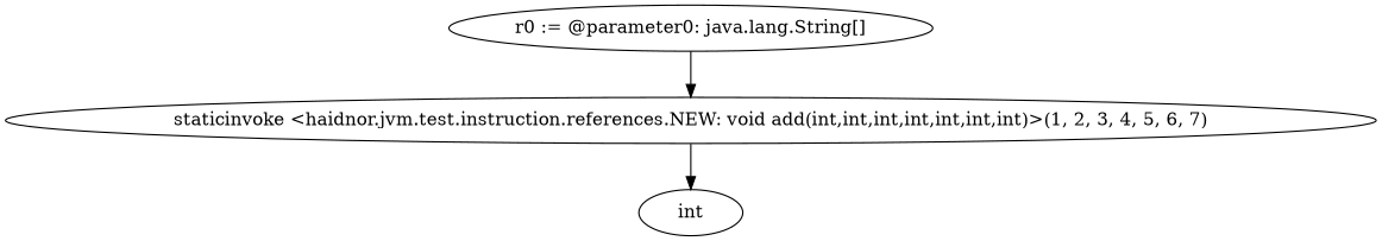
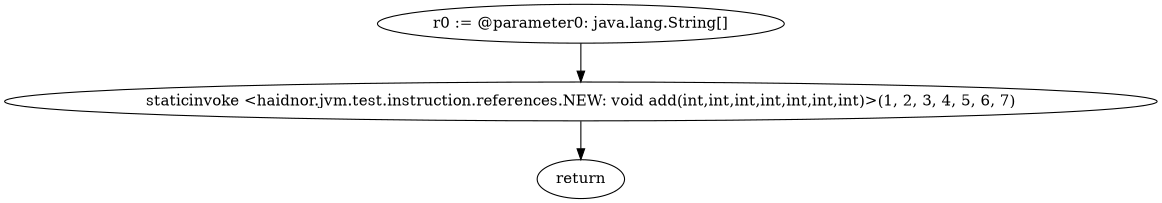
  digraph {
    "r0 := @parameter0: java.lang.String[]"
    "staticinvoke <haidnor.jvm.test.instruction.references.NEW: void add(int,int,int,int,int,int,int)>(1, 2, 3, 4, 5, 6, 7)"
-   return [label=int]
+   return
    "r0 := @parameter0: java.lang.String[]" -> "staticinvoke <haidnor.jvm.test.instruction.references.NEW: void add(int,int,int,int,int,int,int)>(1, 2, 3, 4, 5, 6, 7)"
    "staticinvoke <haidnor.jvm.test.instruction.references.NEW: void add(int,int,int,int,int,int,int)>(1, 2, 3, 4, 5, 6, 7)" -> return
  }
